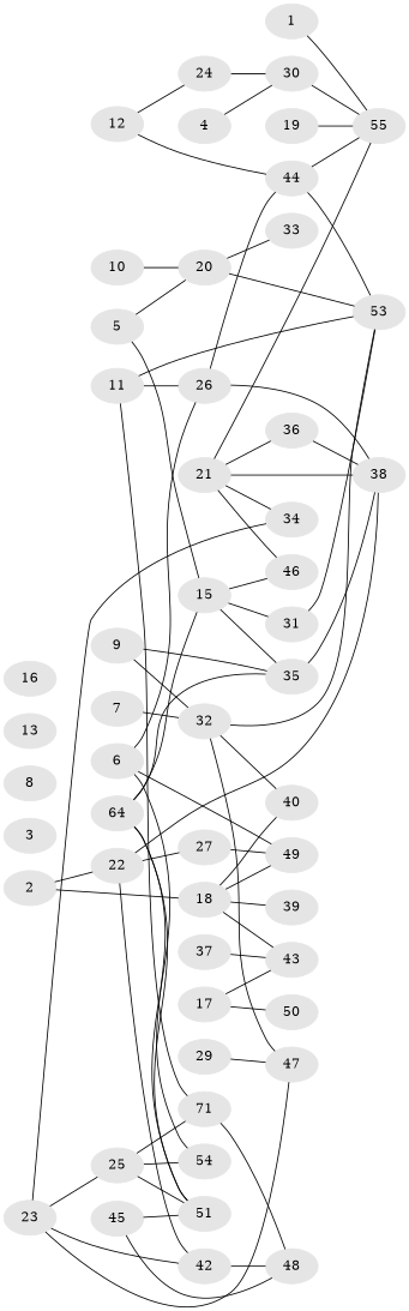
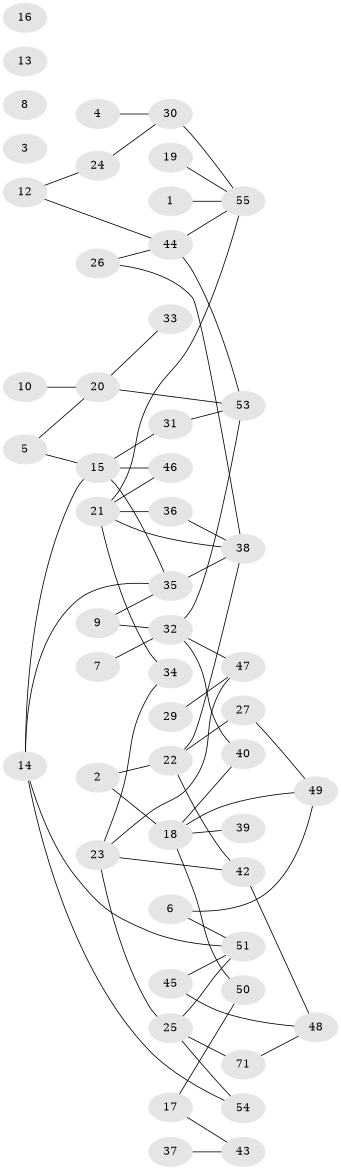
  graph {
    rankdir=LR
    node [color=gray90 style=filled]
    1
    55
    2
    18
    22
    49
    43
    39
    40
    38
    27
    42
    3
    4
    30
    5
    15
    20
    35
    31
    46
    53
    33
    6
    26
    51
    44
    7
    32
    47
    8
    9
    10
-   11
    n35 [label=71]
    48
    12
    24
    13
-   14 [label=64]
+   14
    54
    16
    17
    50
    19
    21
    34
    36
    23
    25
    29
    37
    45
    1 -- 55
    2 -- 18
    2 -- 22
    18 -- 49
-   18 -- 43
+   18 -- 50
    18 -- 39
    18 -- 40
    22 -- 38
    22 -- 27
    22 -- 42
    27 -- 49
    42 -- 48
    4 -- 30
    30 -- 55
    5 -- 15
    5 -- 20
    15 -- 35
    15 -- 31
    15 -- 46
    20 -- 53
    20 -- 33
    35 -- 38
    31 -- 53
    6 -- 49
-   6 -- 26
    6 -- 51
    26 -- 38
    26 -- 44
    44 -- 55
    44 -- 53
    7 -- 32
    32 -- 40
    32 -- 53
    32 -- 47
    9 -- 35
    9 -- 32
    10 -- 20
-   11 -- 53
-   11 -- 26
-   11 -- n35
    n35 -- 48
    12 -- 44
    12 -- 24
    24 -- 30
    14 -- 15
    14 -- 35
    14 -- 51
    14 -- 54
    17 -- 43
    17 -- 50
    19 -- 55
    21 -- 55
    21 -- 38
    21 -- 46
    21 -- 34
    21 -- 36
    36 -- 38
    23 -- 42
    23 -- 47
    23 -- 34
    23 -- 25
    25 -- 51
    25 -- n35
    25 -- 54
    29 -- 47
    37 -- 43
    45 -- 51
    45 -- 48
  }
